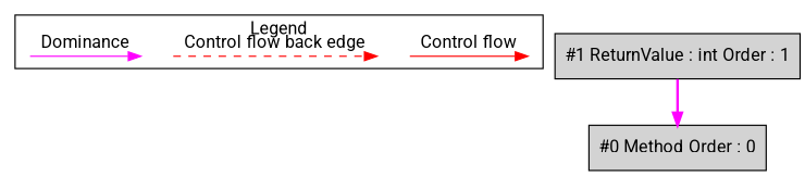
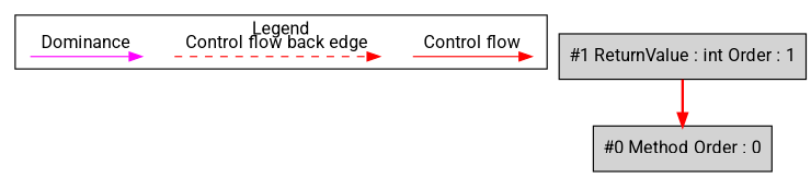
  digraph {
    fontname=Roboto
    ordering=in
    node [fontname=Roboto shape=point style=invis]
    edge [color=red fontname=Roboto style=solid]
    c0
    c1
    c2
    c3
    d8
    d9
    n7 [fillcolor=lightgrey label="#0 Method Order : 0" shape=box style=filled]
    n8 [fillcolor=lightgrey label="#1 ReturnValue : int Order : 1" shape=box style=filled]
    subgraph cluster_1 {
      label=Legend
      subgraph sub_2 {
        label=Legend
        rank=same
        c0
        c1
        c2
        c3
        d8
        d9
      }
    }
    c0 -> c1 [label="Control flow"]
    c2 -> c3 [label="Control flow back edge" style=dashed]
    d8 -> d9 [color=fuchsia label=Dominance]
-   n8 -> n7 [color=fuchsia dir=forward penwidth=2 style=""]
+   n8 -> n7 [dir=forward penwidth=2 style=""]
  }
